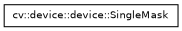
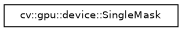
  digraph {
    rankdir=LR
-   n1 [color=black fillcolor=white fontname=Helvetica fontsize=10 height=0.2 label="cv::device::device::SingleMask" shape=record style=filled width=0.4]
+   n1 [color=black fillcolor=white fontname=Helvetica fontsize=10 height=0.2 label="cv::gpu::device::SingleMask" shape=record style=filled width=0.4]
  }
